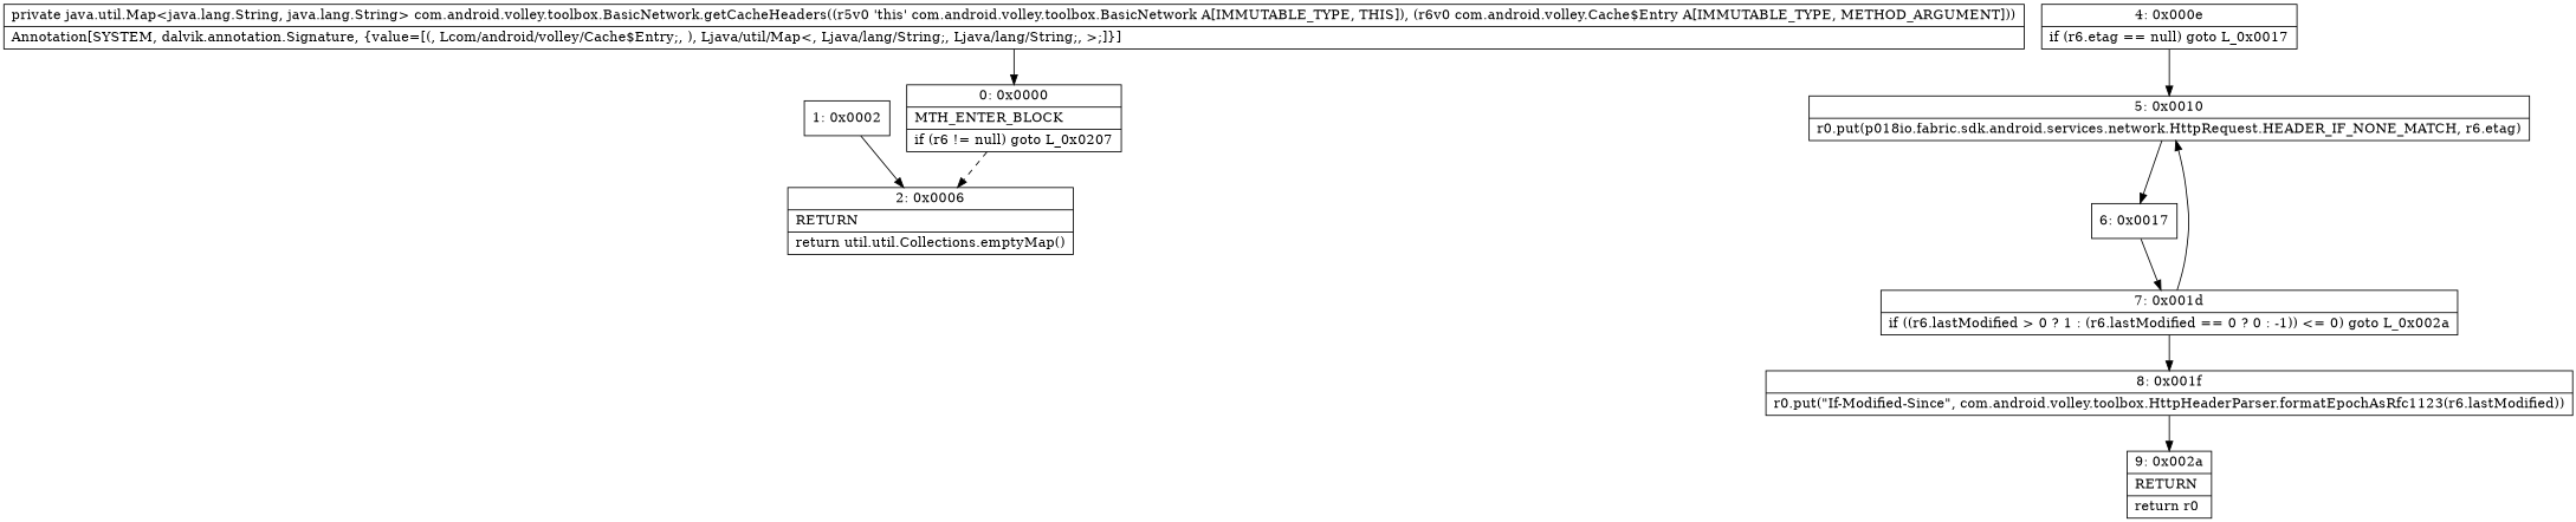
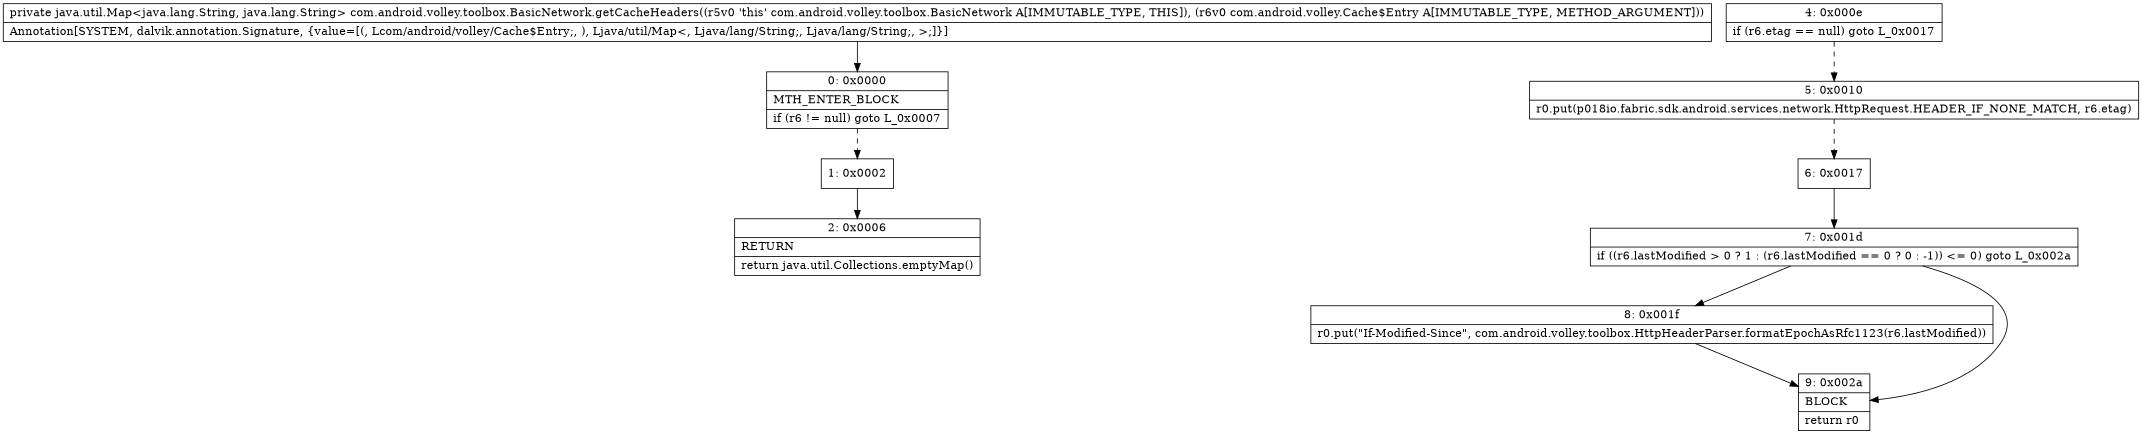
  digraph {
    node [shape=record]
-   n1 [label="{0\:\ 0x0000|MTH_ENTER_BLOCK\l|if (r6 != null) goto L_0x0207\l}"]
+   n1 [label="{0\:\ 0x0000|MTH_ENTER_BLOCK\l|if (r6 != null) goto L_0x0007\l}"]
    n2 [label="{1\:\ 0x0002}"]
-   n3 [label="{2\:\ 0x0006|RETURN\l|return util.util.Collections.emptyMap()\l}"]
+   n3 [label="{2\:\ 0x0006|RETURN\l|return java.util.Collections.emptyMap()\l}"]
    n4 [label="{4\:\ 0x000e|if (r6.etag == null) goto L_0x0017\l}"]
    n5 [label="{5\:\ 0x0010|r0.put(p018io.fabric.sdk.android.services.network.HttpRequest.HEADER_IF_NONE_MATCH, r6.etag)\l}"]
    n6 [label="{6\:\ 0x0017}"]
    n7 [label="{7\:\ 0x001d|if ((r6.lastModified \> 0 ? 1 : (r6.lastModified == 0 ? 0 : \-1)) \<= 0) goto L_0x002a\l}"]
    n8 [label="{8\:\ 0x001f|r0.put(\"If\-Modified\-Since\", com.android.volley.toolbox.HttpHeaderParser.formatEpochAsRfc1123(r6.lastModified))\l}"]
-   n9 [label="{9\:\ 0x002a|RETURN\l|return r0\l}"]
+   n9 [label="{9\:\ 0x002a|BLOCK\l|return r0\l}"]
    n10 [label="{private java.util.Map\<java.lang.String, java.lang.String\> com.android.volley.toolbox.BasicNetwork.getCacheHeaders((r5v0 'this' com.android.volley.toolbox.BasicNetwork A[IMMUTABLE_TYPE, THIS]), (r6v0 com.android.volley.Cache$Entry A[IMMUTABLE_TYPE, METHOD_ARGUMENT]))  | Annotation[SYSTEM, dalvik.annotation.Signature, \{value=[(, Lcom\/android\/volley\/Cache$Entry;, ), Ljava\/util\/Map\<, Ljava\/lang\/String;, Ljava\/lang\/String;, \>;]\}]\l}"]
-   n1 -> n3 [style=dashed]
+   n1 -> n2 [style=dashed]
    n2 -> n3
-   n4 -> n5 [style=solid]
-   n5 -> n6
+   n4 -> n5 [style=dashed]
+   n5 -> n6 [style=dashed]
    n6 -> n7
    n7 -> n8 [style=solid]
-   n7 -> n5
+   n7 -> n9
    n8 -> n9
    n10 -> n1
  }
